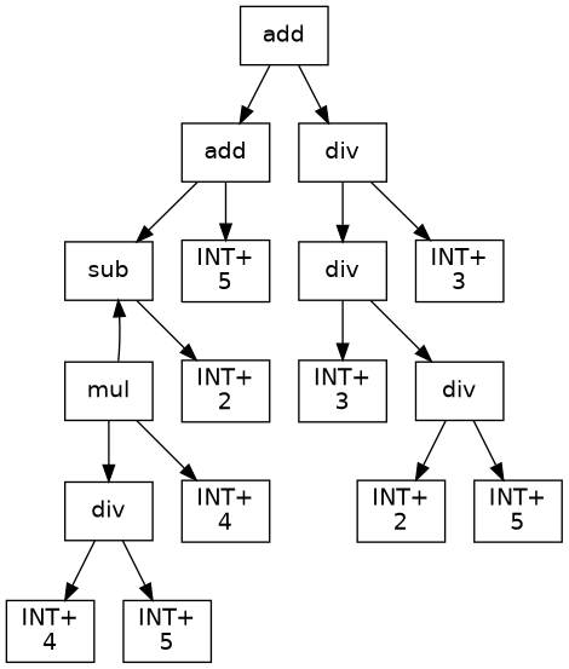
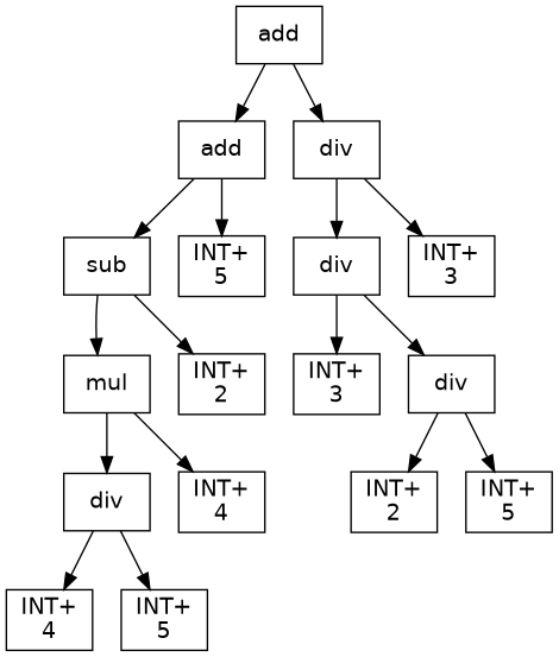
  digraph {
    fontname="DejaVu Sans"
    node [shape=box fontname="DejaVu Sans"]
    edge [fontname="DejaVu Sans"]
    n1 [label=add]
    n2 [label=add]
    n3 [label=div]
    n4 [label=sub]
    n5 [label="INT+\n5"]
    n6 [label=mul]
    n7 [label="INT+\n2"]
    n8 [label=div]
    n9 [label="INT+\n4"]
    n10 [label="INT+\n4"]
    n11 [label="INT+\n5"]
    n12 [label=div]
    n13 [label="INT+\n3"]
    n14 [label="INT+\n3"]
    n15 [label=div]
    n16 [label="INT+\n2"]
    n17 [label="INT+\n5"]
    n1 -> n2
    n1 -> n3
    n2 -> n4
    n2 -> n5
    n3 -> n12
    n3 -> n13
-   n6 -> n4
+   n4 -> n6
    n4 -> n7
    n6 -> n8
    n6 -> n9
    n8 -> n10
    n8 -> n11
    n12 -> n14
    n12 -> n15
    n15 -> n16
    n15 -> n17
  }
